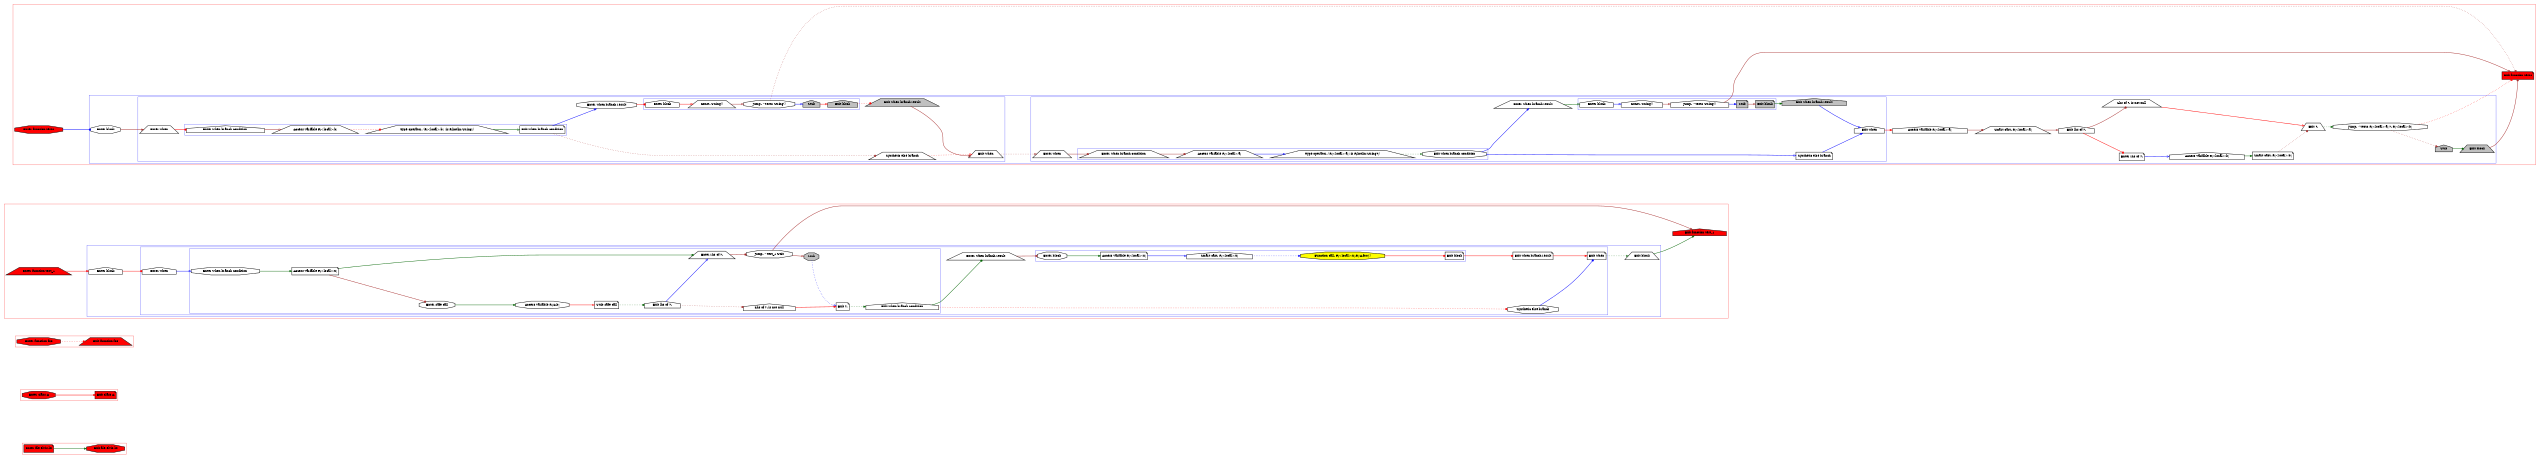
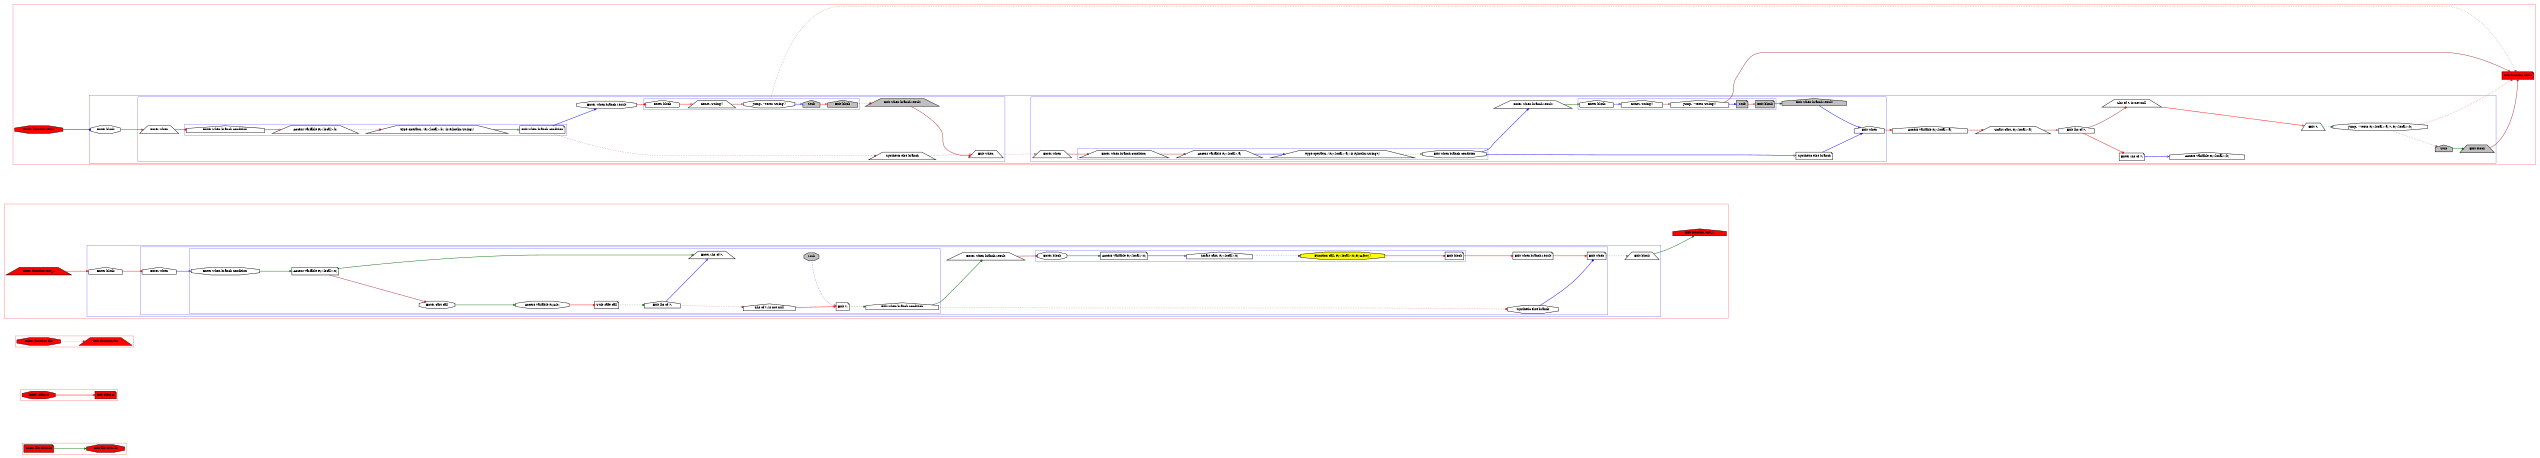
  digraph {
    nodesep=3
    rankdir=LR
    node [penwidth=2 shape=trapezium]
    edge [arrowhead=dot color=brown penwidth=2 style=solid]
    n1 [fillcolor=red label="Enter file elvis.kt" shape=note style=filled]
    n2 [fillcolor=red label="Exit file elvis.kt" shape=octagon style=filled]
    n3 [fillcolor=red label="Enter class A" shape=octagon style=filled]
    n4 [fillcolor=red label="Exit class A" shape=note style=filled]
    n5 [fillcolor=red label="Enter function foo" shape=octagon style=filled]
    n6 [fillcolor=red label="Exit function foo" style=filled]
    n7 [label="Enter when branch condition " shape=octagon]
    n8 [label="Access variable R|<local>/x|" shape=note]
-   n9 [label="Enter safe call" shape=octagon]
+   n9 [label="Enter cast call" shape=octagon]
    n10 [label="Access variable R|/A.b|" shape=octagon]
    n11 [label="Stub safe call" shape=note]
    n12 [label="Exit lhs of ?:" shape=house]
    n13 [label="Enter rhs of ?:"]
-   n14 [label="Jump: ^test_1 Unit" shape=octagon]
    n15 [fillcolor=gray label=Stub shape=octagon style=filled]
    n16 [label="Lhs of ?: is not null" shape=house]
    n17 [label="Exit ?:" shape=note]
    n18 [label="Exit when branch condition" shape=house]
    n19 [label="Enter block" shape=octagon]
    n20 [label="Access variable R|<local>/x|" shape=note]
    n21 [label="Smart cast: R|<local>/x|" shape=house]
    n22 [fillcolor=yellow label="Function call: R|<local>/x|.R|/A.foo|()" shape=octagon style=filled]
    n23 [label="Exit block" shape=note]
    n24 [label="Enter when" shape=house]
    n25 [label="Synthetic else branch" shape=octagon]
    n26 [label="Enter when branch result"]
    n27 [label="Exit when branch result" shape=note]
    n28 [label="Exit when" shape=note]
    n29 [label="Enter block" shape=house]
    n30 [label="Exit block"]
    n31 [fillcolor=red label="Enter function test_1" style=filled]
    n32 [fillcolor=red label="Exit function test_1" shape=house style=filled]
    n33 [label="Enter when branch condition " shape=house]
    n34 [label="Access variable R|<local>/b|"]
    n35 [label="Type operator: (R|<local>/b| !is R|kotlin/String|)"]
    n36 [label="Exit when branch condition" shape=note]
    n37 [label="Enter block" shape=house]
    n38 [label="Const: String()"]
    n39 [label="Jump: ^test2 String()" shape=octagon]
    n40 [fillcolor=gray label=Stub shape=house style=filled]
    n41 [fillcolor=gray label="Exit block" shape=house style=filled]
    n42 [label="Enter when"]
    n43 [label="Synthetic else branch"]
    n44 [label="Enter when branch result" shape=octagon]
    n45 [fillcolor=gray label="Exit when branch result" style=filled]
    n46 [label="Exit when"]
    n47 [label="Enter block" shape=house]
    n48 [label="Const: String()" shape=house]
    n49 [label="Jump: ^test2 String()" shape=house]
    n50 [fillcolor=gray label=Stub shape=note style=filled]
    n51 [fillcolor=gray label="Exit block" shape=note style=filled]
    n52 [label="Enter when branch condition "]
    n53 [label="Access variable R|<local>/a|"]
    n54 [label="Type operator: (R|<local>/a| !is R|kotlin/String?|)"]
    n55 [label="Exit when branch condition" shape=octagon]
    n56 [label="Enter when"]
    n57 [label="Synthetic else branch" shape=note]
    n58 [label="Enter when branch result"]
    n59 [fillcolor=gray label="Exit when branch result" shape=house style=filled]
    n60 [label="Exit when" shape=house]
    n61 [label="Enter block" shape=octagon]
    n62 [label="Access variable R|<local>/a|" shape=house]
    n63 [label="Smart cast: R|<local>/a|"]
    n64 [label="Exit lhs of ?:" shape=house]
    n65 [label="Enter rhs of ?:" shape=note]
    n66 [label="Access variable R|<local>/b|" shape=house]
-   n67 [label="Smart cast: R|<local>/b|" shape=note]
    n68 [label="Lhs of ?: is not null"]
    n69 [label="Exit ?:"]
    n70 [label="Jump: ^test2 R|<local>/a| ?: R|<local>/b|" shape=octagon]
    n71 [fillcolor=gray label=Stub shape=house style=filled]
    n72 [fillcolor=gray label="Exit block" style=filled]
    n73 [fillcolor=red label="Enter function test2" shape=octagon style=filled]
    n74 [fillcolor=red label="Exit function test2" shape=note style=filled]
    subgraph cluster_1 {
      color=red
      n1
      n2
    }
    subgraph cluster_2 {
      color=red
      n3
      n4
    }
    subgraph cluster_3 {
      color=red
      n5
      n6
    }
    subgraph cluster_4 {
      color=red
      n31
      n32
      subgraph cluster_5 {
        color=blue
        n29
        n30
        subgraph cluster_6 {
          color=blue
          n24
          n25
          n26
          n27
          n28
          subgraph cluster_7 {
            color=blue
            n7
            n8
            n9
            n10
            n11
            n12
            n13
-           n14
            n15
            n16
            n17
            n18
          }
          subgraph cluster_8 {
            color=blue
            n19
            n20
            n21
            n22
            n23
          }
        }
      }
    }
    subgraph cluster_9 {
      color=red
      n73
      n74
      subgraph cluster_10 {
        color=blue
        n61
        n62
        n63
        n64
        n65
        n66
-       n67
        n68
        n69
        n70
        n71
        n72
        subgraph cluster_11 {
          color=blue
          n42
          n43
          n44
          n45
          n46
          subgraph cluster_12 {
            color=blue
            n33
            n34
            n35
            n36
          }
          subgraph cluster_13 {
            color=blue
            n37
            n38
            n39
            n40
            n41
          }
        }
        subgraph cluster_14 {
          color=blue
          n56
          n57
          n58
          n59
          n60
          subgraph cluster_15 {
            color=blue
            n47
            n48
            n49
            n50
            n51
          }
          subgraph cluster_16 {
            color=blue
            n52
            n53
            n54
            n55
          }
        }
      }
    }
    n1 -> n2 [arrowhead=normal color=darkgreen style=bold]
    n3 -> n4 [color=red]
    n5 -> n6 [color=red style=dotted]
    n7 -> n8 [arrowhead=normal color=darkgreen style=bold]
    n8 -> n9
    n8 -> n13 [color=darkgreen]
    n9 -> n10 [arrowhead=normal color=darkgreen style=bold]
-   n10 -> n11 [arrowhead=onormal color=red style=bold]
+   n10 -> n11 [color=red style=bold]
    n11 -> n12 [color=darkgreen style=dotted]
    n12 -> n13 [arrowhead=onormal color=blue]
    n12 -> n16 [style=dotted]
-   n13 -> n14
-   n14 -> n15 [arrowhead=onormal style=bold]
-   n14 -> n32 [arrowhead=normal]
    n15 -> n17 [arrowhead=onormal color=blue style=dotted]
    n16 -> n17 [arrowhead=normal color=red style=bold]
    n17 -> n18 [arrowhead=normal color=darkgreen style=dotted]
    n18 -> n25 [color=red style=dotted]
    n18 -> n26 [color=darkgreen style=bold]
    n19 -> n20 [arrowhead=normal color=darkgreen]
    n20 -> n21 [arrowhead=onormal color=blue style=bold]
    n21 -> n22 [arrowhead=normal color=blue style=dotted]
    n22 -> n23 [color=red]
    n23 -> n27 [color=red style=bold]
    n24 -> n7 [arrowhead=onormal color=blue]
    n25 -> n28 [color=blue]
    n26 -> n19
    n27 -> n28 [arrowhead=normal color=red style=bold]
    n28 -> n30 [arrowhead=onormal color=darkgreen style=dotted]
    n29 -> n24 [color=red]
    n30 -> n32 [arrowhead=normal color=darkgreen]
    n31 -> n29 [arrowhead=normal color=red style=bold]
    n33 -> n34 [arrowhead=onormal]
    n34 -> n35 [color=red style=dotted]
    n35 -> n36 [arrowhead=onormal color=darkgreen]
    n36 -> n43 [style=dotted]
    n36 -> n44 [arrowhead=normal color=blue]
    n37 -> n38 [arrowhead=onormal color=red]
    n38 -> n39 [arrowhead=onormal]
    n39 -> n40 [arrowhead=onormal color=blue]
    n39 -> n74 [style=dotted]
    n40 -> n41 [arrowhead=onormal color=red]
    n41 -> n45 [color=red style=dotted]
    n42 -> n33 [color=red style=bold]
    n43 -> n46 [arrowhead=onormal color=red style=dotted]
    n44 -> n37 [color=red style=bold]
    n45 -> n46
    n46 -> n56 [arrowhead=onormal style=dotted]
    n47 -> n48 [arrowhead=onormal color=blue]
    n48 -> n49 [arrowhead=onormal style=bold]
    n49 -> n50 [arrowhead=normal color=blue]
    n49 -> n74 [arrowhead=normal]
    n50 -> n51 [arrowhead=onormal]
    n51 -> n59 [arrowhead=normal color=darkgreen]
    n52 -> n53
    n53 -> n54 [arrowhead=onormal color=blue style=bold]
    n54 -> n55 [arrowhead=onormal color=darkgreen style=dotted]
    n55 -> n57 [arrowhead=onormal color=blue]
    n55 -> n58 [arrowhead=normal color=blue style=bold]
    n56 -> n52
    n57 -> n60 [arrowhead=normal color=blue]
    n58 -> n47 [arrowhead=onormal color=darkgreen style=bold]
    n59 -> n60 [arrowhead=onormal color=blue style=bold]
    n60 -> n62 [arrowhead=normal color=red]
    n61 -> n42 [arrowhead=normal style=bold]
    n62 -> n63 [style=bold]
    n63 -> n64 [arrowhead=onormal]
    n64 -> n65 [color=red]
    n64 -> n68
    n65 -> n66 [arrowhead=onormal color=blue]
-   n66 -> n67 [arrowhead=normal color=darkgreen style=bold]
-   n67 -> n69 [style=dotted]
    n68 -> n69 [arrowhead=onormal color=red style=bold]
    n69 -> n70 [arrowhead=normal color=darkgreen style=dotted]
    n70 -> n71 [arrowhead=normal style=dotted]
    n70 -> n74 [color=red style=dotted]
    n71 -> n72 [color=darkgreen]
    n72 -> n74 [style=bold]
    n73 -> n61 [color=blue style=bold]
  }
